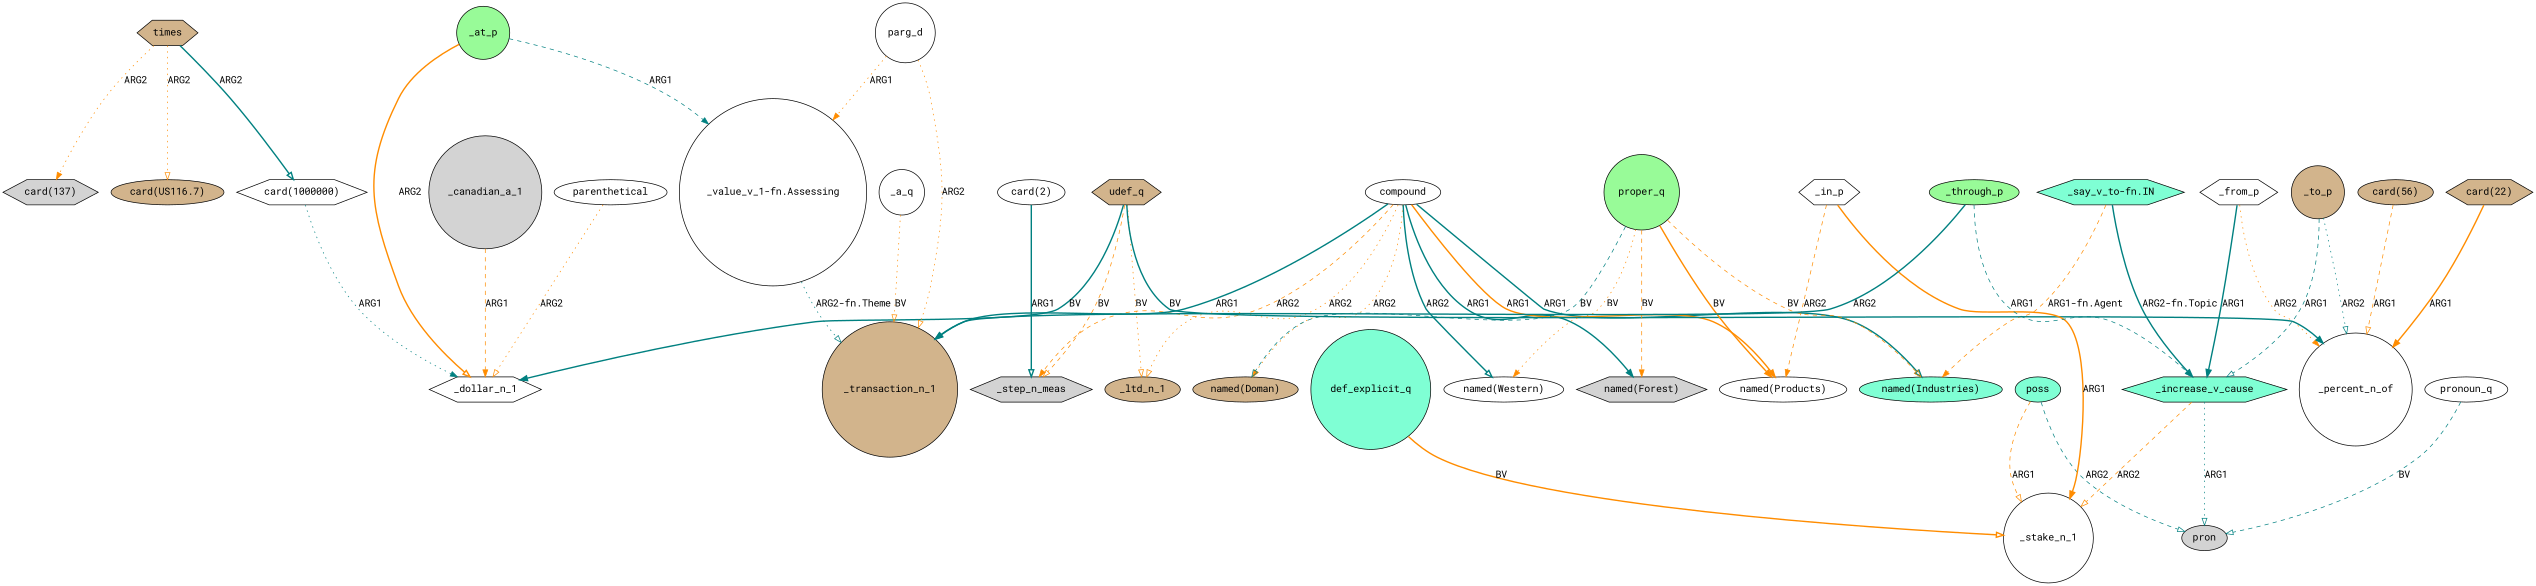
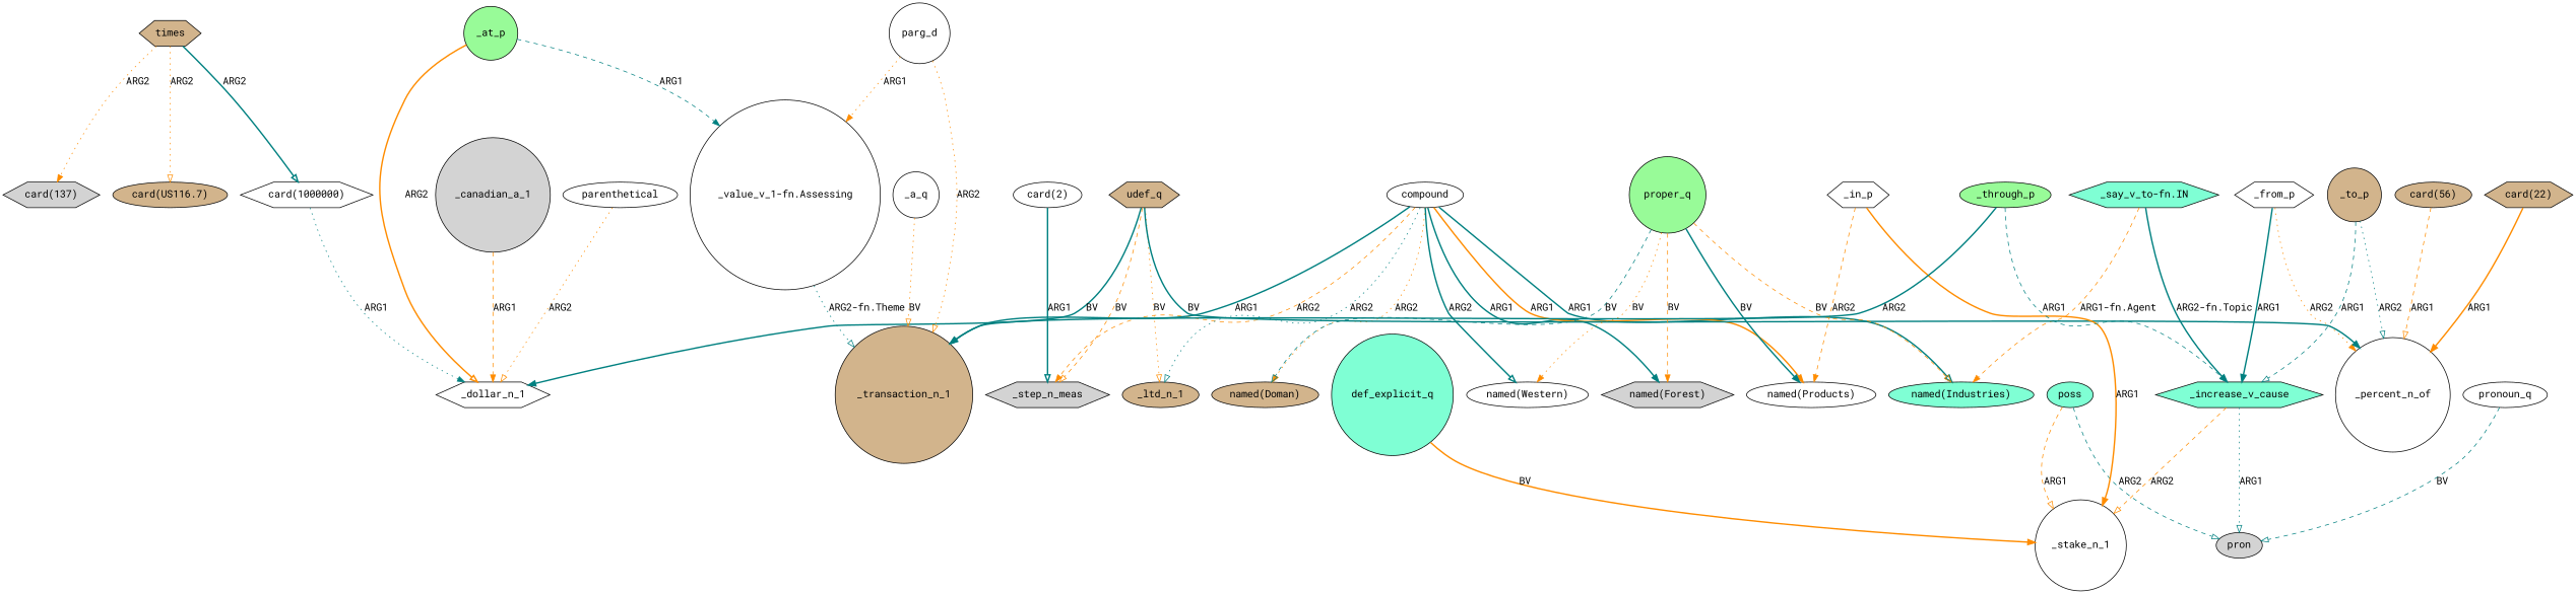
  digraph {
    fontname="Roboto Mono"
    node [fillcolor=white fontname="Roboto Mono" shape=ellipse style=filled]
    edge [arrowhead=onormal color=darkorange fontname="Roboto Mono" style=bold]
    _canadian_a_1 [fillcolor=lightgrey shape=circle]
    _dollar_n_1 [shape=hexagon]
    "named(Industries)" [fillcolor=aquamarine]
    compound
    _step_n_meas [fillcolor=lightgrey shape=hexagon]
    "named(Doman)" [fillcolor=tan]
    _transaction_n_1 [fillcolor=tan shape=circle]
    "named(Forest)" [fillcolor=lightgrey shape=hexagon]
    "named(Western)"
    "named(Products)"
    _ltd_n_1 [fillcolor=tan]
    "card(1000000)" [shape=hexagon]
    def_explicit_q [fillcolor=aquamarine shape=circle]
    _stake_n_1 [shape=circle]
    _at_p [fillcolor=palegreen shape=circle]
    "_value_v_1-fn.Assessing" [shape=circle]
    poss [fillcolor=aquamarine]
    pron [fillcolor=lightgrey]
    _to_p [fillcolor=tan shape=circle]
    _increase_v_cause [fillcolor=aquamarine shape=hexagon]
    _percent_n_of [shape=circle]
    "card(2)"
    _from_p [shape=hexagon]
    "_say_v_to-fn.IN" [fillcolor=aquamarine shape=hexagon]
    udef_q [fillcolor=tan shape=hexagon]
    parg_d [shape=circle]
    proper_q [fillcolor=palegreen shape=circle]
    _a_q [shape=circle]
    times [fillcolor=tan shape=hexagon]
    "card(US116.7)" [fillcolor=tan]
    "card(137)" [fillcolor=lightgrey shape=hexagon]
    _in_p [shape=hexagon]
    pronoun_q
    "card(56)" [fillcolor=tan]
    _through_p [fillcolor=palegreen]
    parenthetical
    "card(22)" [fillcolor=tan shape=hexagon]
    _canadian_a_1 -> _dollar_n_1 [arrowhead=normal label=ARG1 style=dashed]
    compound -> "named(Industries)" [color=teal label=ARG1]
    compound -> _step_n_meas [arrowhead=normal label=ARG2 style=dashed]
    compound -> "named(Doman)" [arrowhead=normal label=ARG2 style=dotted]
    compound -> _transaction_n_1 [arrowhead=normal color=teal label=ARG1]
    compound -> "named(Forest)" [arrowhead=normal color=teal label=ARG1]
    compound -> "named(Western)" [color=teal label=ARG2]
    compound -> "named(Products)" [arrowhead=normal label=ARG1]
-   compound -> _ltd_n_1 [label=ARG2 style=dotted]
+   compound -> _ltd_n_1 [color=teal label=ARG2 style=dotted]
    "card(1000000)" -> _dollar_n_1 [arrowhead=normal color=teal label=ARG1 style=dotted]
-   def_explicit_q -> _stake_n_1 [label=BV]
+   def_explicit_q -> _stake_n_1 [arrowhead=normal label=BV]
    _at_p -> _dollar_n_1 [label=ARG2]
    _at_p -> "_value_v_1-fn.Assessing" [arrowhead=normal color=teal label=ARG1 style=dashed]
    "_value_v_1-fn.Assessing" -> _transaction_n_1 [color=teal label="ARG2-fn.Theme" style=dotted]
    poss -> _stake_n_1 [label=ARG1 style=dashed]
    poss -> pron [color=teal label=ARG2 style=dashed]
    _to_p -> _increase_v_cause [color=teal label=ARG1 style=dashed]
    _to_p -> _percent_n_of [color=teal label=ARG2 style=dotted]
    _increase_v_cause -> _stake_n_1 [label=ARG2 style=dashed]
    _increase_v_cause -> pron [color=teal label=ARG1 style=dotted]
    "card(2)" -> _step_n_meas [color=teal label=ARG1]
    _from_p -> _increase_v_cause [arrowhead=normal color=teal label=ARG1]
    _from_p -> _percent_n_of [arrowhead=normal label=ARG2 style=dotted]
    "_say_v_to-fn.IN" -> "named(Industries)" [arrowhead=normal label="ARG1-fn.Agent" style=dashed]
    "_say_v_to-fn.IN" -> _increase_v_cause [arrowhead=normal color=teal label="ARG2-fn.Topic"]
    udef_q -> _dollar_n_1 [arrowhead=normal color=teal label=BV]
    udef_q -> _step_n_meas [label=BV style=dashed]
    udef_q -> _ltd_n_1 [label=BV style=dotted]
    udef_q -> _percent_n_of [arrowhead=normal color=teal label=BV]
    parg_d -> _transaction_n_1 [label=ARG2 style=dotted]
    parg_d -> "_value_v_1-fn.Assessing" [arrowhead=normal label=ARG1 style=dotted]
    proper_q -> "named(Industries)" [label=BV style=dashed]
    proper_q -> "named(Doman)" [color=teal label=BV style=dashed]
    proper_q -> "named(Forest)" [arrowhead=normal label=BV style=dashed]
    proper_q -> "named(Western)" [arrowhead=normal label=BV style=dotted]
-   proper_q -> "named(Products)" [arrowhead=normal label=BV]
+   proper_q -> "named(Products)" [arrowhead=normal color=teal label=BV]
    _a_q -> _transaction_n_1 [label=BV style=dotted]
    times -> "card(1000000)" [color=teal label=ARG2]
    times -> "card(US116.7)" [label=ARG2 style=dotted]
    times -> "card(137)" [arrowhead=normal label=ARG2 style=dotted]
    _in_p -> "named(Products)" [arrowhead=normal label=ARG2 style=dashed]
    _in_p -> _stake_n_1 [arrowhead=normal label=ARG1]
    pronoun_q -> pron [color=teal label=BV style=dashed]
    "card(56)" -> _percent_n_of [label=ARG1 style=dashed]
    _through_p -> _transaction_n_1 [arrowhead=normal color=teal label=ARG2]
    _through_p -> _increase_v_cause [color=teal label=ARG1 style=dashed]
    parenthetical -> _dollar_n_1 [label=ARG2 style=dotted]
    "card(22)" -> _percent_n_of [arrowhead=normal label=ARG1]
  }
